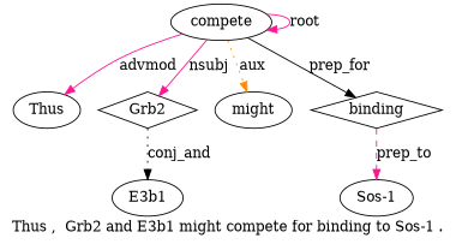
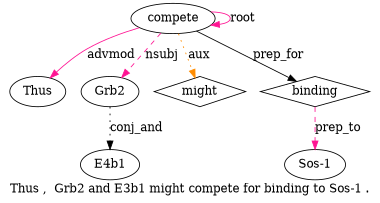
  digraph {
    label="Thus ,  Grb2 and E3b1 might compete for binding to Sos-1 ."
    node [fillcolor=white shape=ellipse style=filled]
    edge [color=deeppink style=solid]
    n1 [label=compete]
    n2 [label=Thus]
-   n3 [label=Grb2 shape=diamond]
-   n4 [label=might]
+   n3 [label=Grb2]
+   n4 [label=might shape=diamond]
    n5 [label=binding shape=diamond]
-   n6 [label=E3b1]
+   n6 [label=E4b1]
    n7 [label="Sos-1"]
    n1 -> n1 [label=root]
    n1 -> n2 [label=advmod]
-   n1 -> n3 [label=nsubj]
+   n1 -> n3 [label=nsubj style=dashed]
    n1 -> n4 [color=darkorange label=aux style=dotted]
    n1 -> n5 [color=black label=prep_for]
    n3 -> n6 [color=black label=conj_and style=dotted]
    n5 -> n7 [label=prep_to style=dashed]
  }
